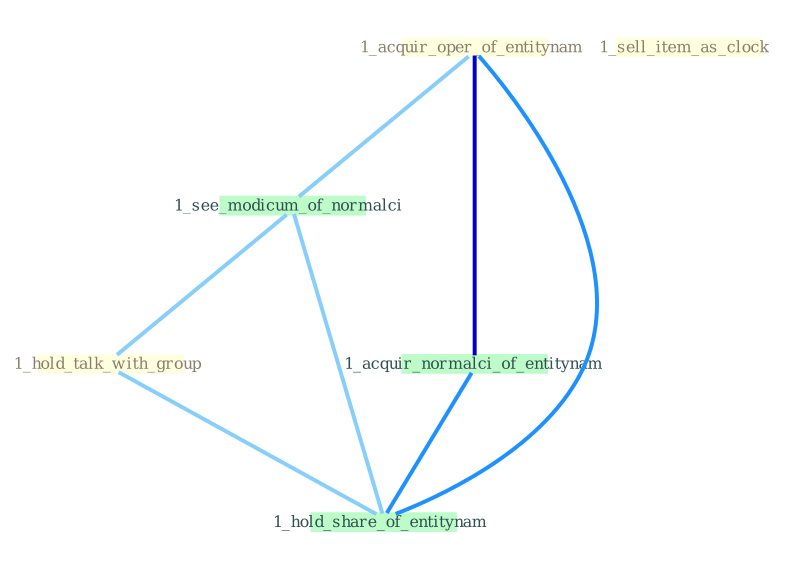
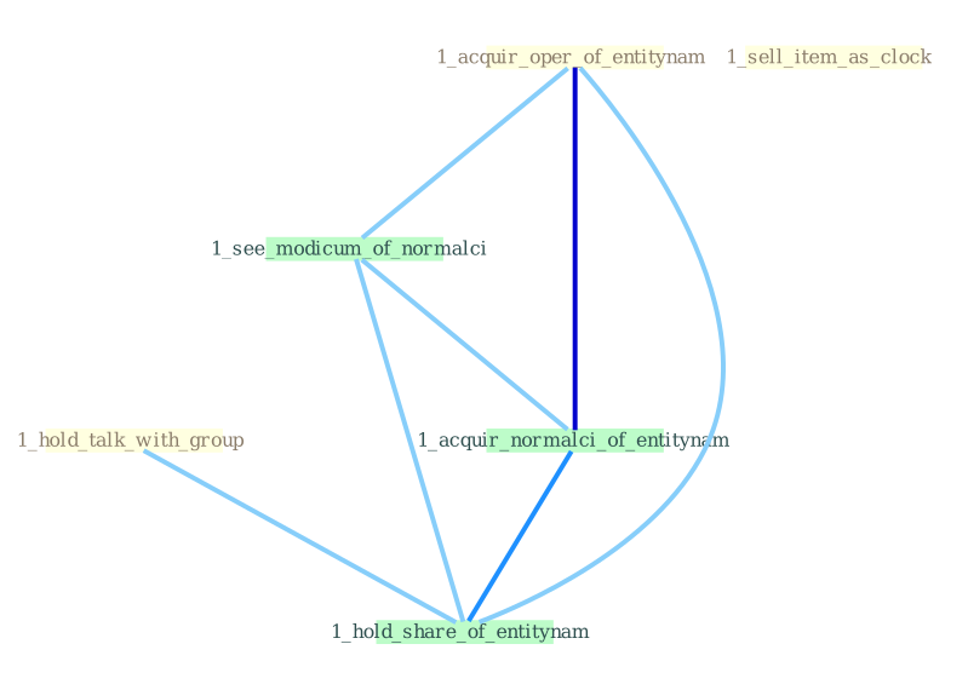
  graph {
    node [color="#ffffe0" fixedsize=true fontcolor="#8b7d6b" fontsize=4 shape=polygon style=filled]
    edge [color="#87cefa" w=1]
    "1_acquir_oper_of_entitynam " [height=.06 width=.5]
    "1_hold_talk_with_group " [height=.06 width=.5]
    "1_sell_item_as_clock " [height=.06 width=.5]
    "1_see_modicum_of_normalci " [color="#BDFCC9" fontcolor="#2f4f4f" height=.06 width=.5]
    n5 [color="#BDFCC9" fontcolor="#2f4f4f" height=.06 label="1_acquir_normalci_of_entitynam" width=.5]
    "1_hold_share_of_entitynam " [color="#BDFCC9" fontcolor="#2f4f4f" height=.06 width=.5]
    subgraph sub_1 {
      "1_acquir_oper_of_entitynam "
      "1_hold_talk_with_group "
      "1_sell_item_as_clock "
    }
    subgraph sub_2 {
    }
    "1_acquir_oper_of_entitynam " -- "1_see_modicum_of_normalci "
    "1_acquir_oper_of_entitynam " -- n5 [color="#0000cd" w=3]
-   "1_acquir_oper_of_entitynam " -- "1_hold_share_of_entitynam " [color="#1e90ff" w=2]
+   "1_acquir_oper_of_entitynam " -- "1_hold_share_of_entitynam " [w=2]
    "1_hold_talk_with_group " -- "1_hold_share_of_entitynam "
-   "1_see_modicum_of_normalci " -- "1_hold_talk_with_group "
+   "1_see_modicum_of_normalci " -- n5
    "1_see_modicum_of_normalci " -- "1_hold_share_of_entitynam "
    n5 -- "1_hold_share_of_entitynam " [color="#1e90ff" w=2]
  }
